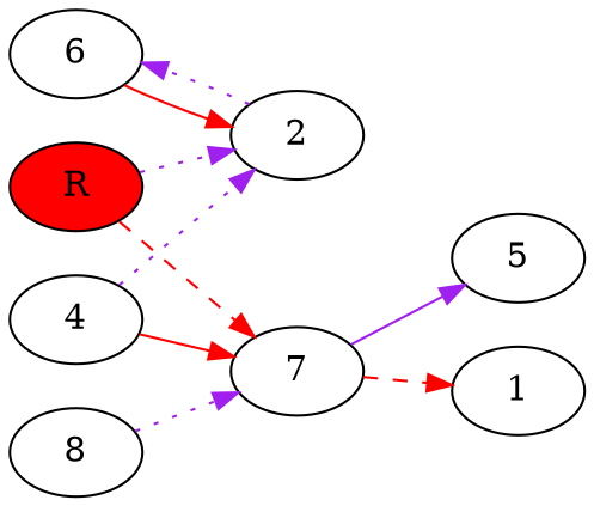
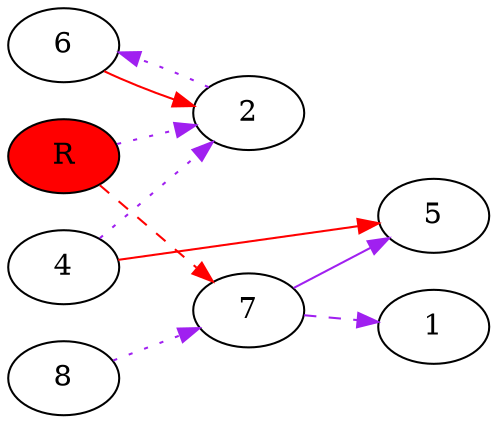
  digraph {
    rankdir=LR
    edge [color=purple style=dotted]
    6
    2
    4
    7
    1
    5
    8
    R [fillcolor="#ff0000" style=filled]
    6 -> 2 [color=red style=solid]
    2 -> 6
    4 -> 2
-   4 -> 7 [color=red style=solid]
-   7 -> 1 [color=red style=dashed]
+   4 -> 5 [color=red style=solid]
+   7 -> 1 [style=dashed]
    7 -> 5 [style=solid]
    8 -> 7
    R -> 2
    R -> 7 [color=red style=dashed]
  }
